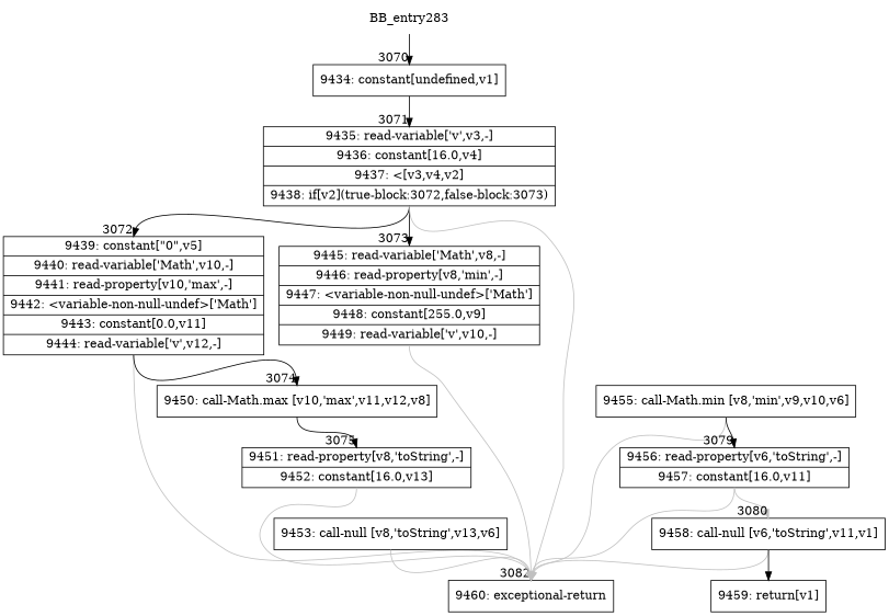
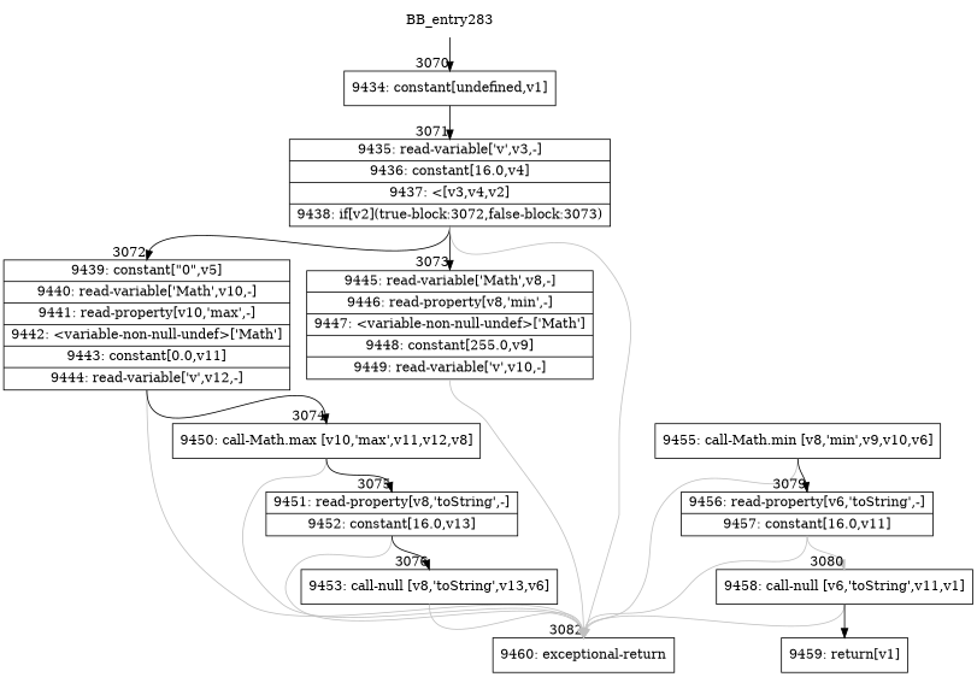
  digraph {
    rankdir=TD
    node [shape=record]
    edge [headport=n tailport=s color=gray]
    n1 [label=BB_entry283 shape=none]
    n2 [label="{9434: constant[undefined,v1]}"]
    n3 [label="{9435: read-variable['v',v3,-]|9436: constant[16.0,v4]|9437: \<[v3,v4,v2]|9438: if[v2](true-block:3072,false-block:3073)}"]
    n4 [label="{9439: constant[\"0\",v5]|9440: read-variable['Math',v10,-]|9441: read-property[v10,'max',-]|9442: \<variable-non-null-undef\>['Math']|9443: constant[0.0,v11]|9444: read-variable['v',v12,-]}"]
    n5 [label="{9445: read-variable['Math',v8,-]|9446: read-property[v8,'min',-]|9447: \<variable-non-null-undef\>['Math']|9448: constant[255.0,v9]|9449: read-variable['v',v10,-]}"]
    n6 [label="{9460: exceptional-return}"]
    n7 [label="{9450: call-Math.max [v10,'max',v11,v12,v8]}"]
    n8 [label="{9451: read-property[v8,'toString',-]|9452: constant[16.0,v13]}"]
    n9 [label="{9455: call-Math.min [v8,'min',v9,v10,v6]}"]
    n10 [label="{9456: read-property[v6,'toString',-]|9457: constant[16.0,v11]}"]
    n11 [label="{9453: call-null [v8,'toString',v13,v6]}"]
    n12 [label="{9458: call-null [v6,'toString',v11,v1]}"]
    n13 [label="{9459: return[v1]}"]
    n1 -> n2 [headlabel="    3070" color=""]
    n2 -> n3 [headlabel="      3071" color=""]
    n3 -> n4 [headlabel="      3072" color=""]
    n3 -> n5 [headlabel="      3073" color=""]
    n3 -> n6 [headlabel="      3082"]
    n4 -> n6
    n4 -> n7 [headlabel="      3074" color=""]
    n5 -> n6
+   n7 -> n6
    n7 -> n8 [headlabel="      3075" color=""]
    n8 -> n6
+   n8 -> n11 [headlabel="      3076" color=""]
    n9 -> n6
    n9 -> n10 [headlabel="      3079" color=""]
    n10 -> n6
    n10 -> n12 [headlabel="      3080"]
    n11 -> n6
    n12 -> n6
    n12 -> n13 [color=""]
  }
